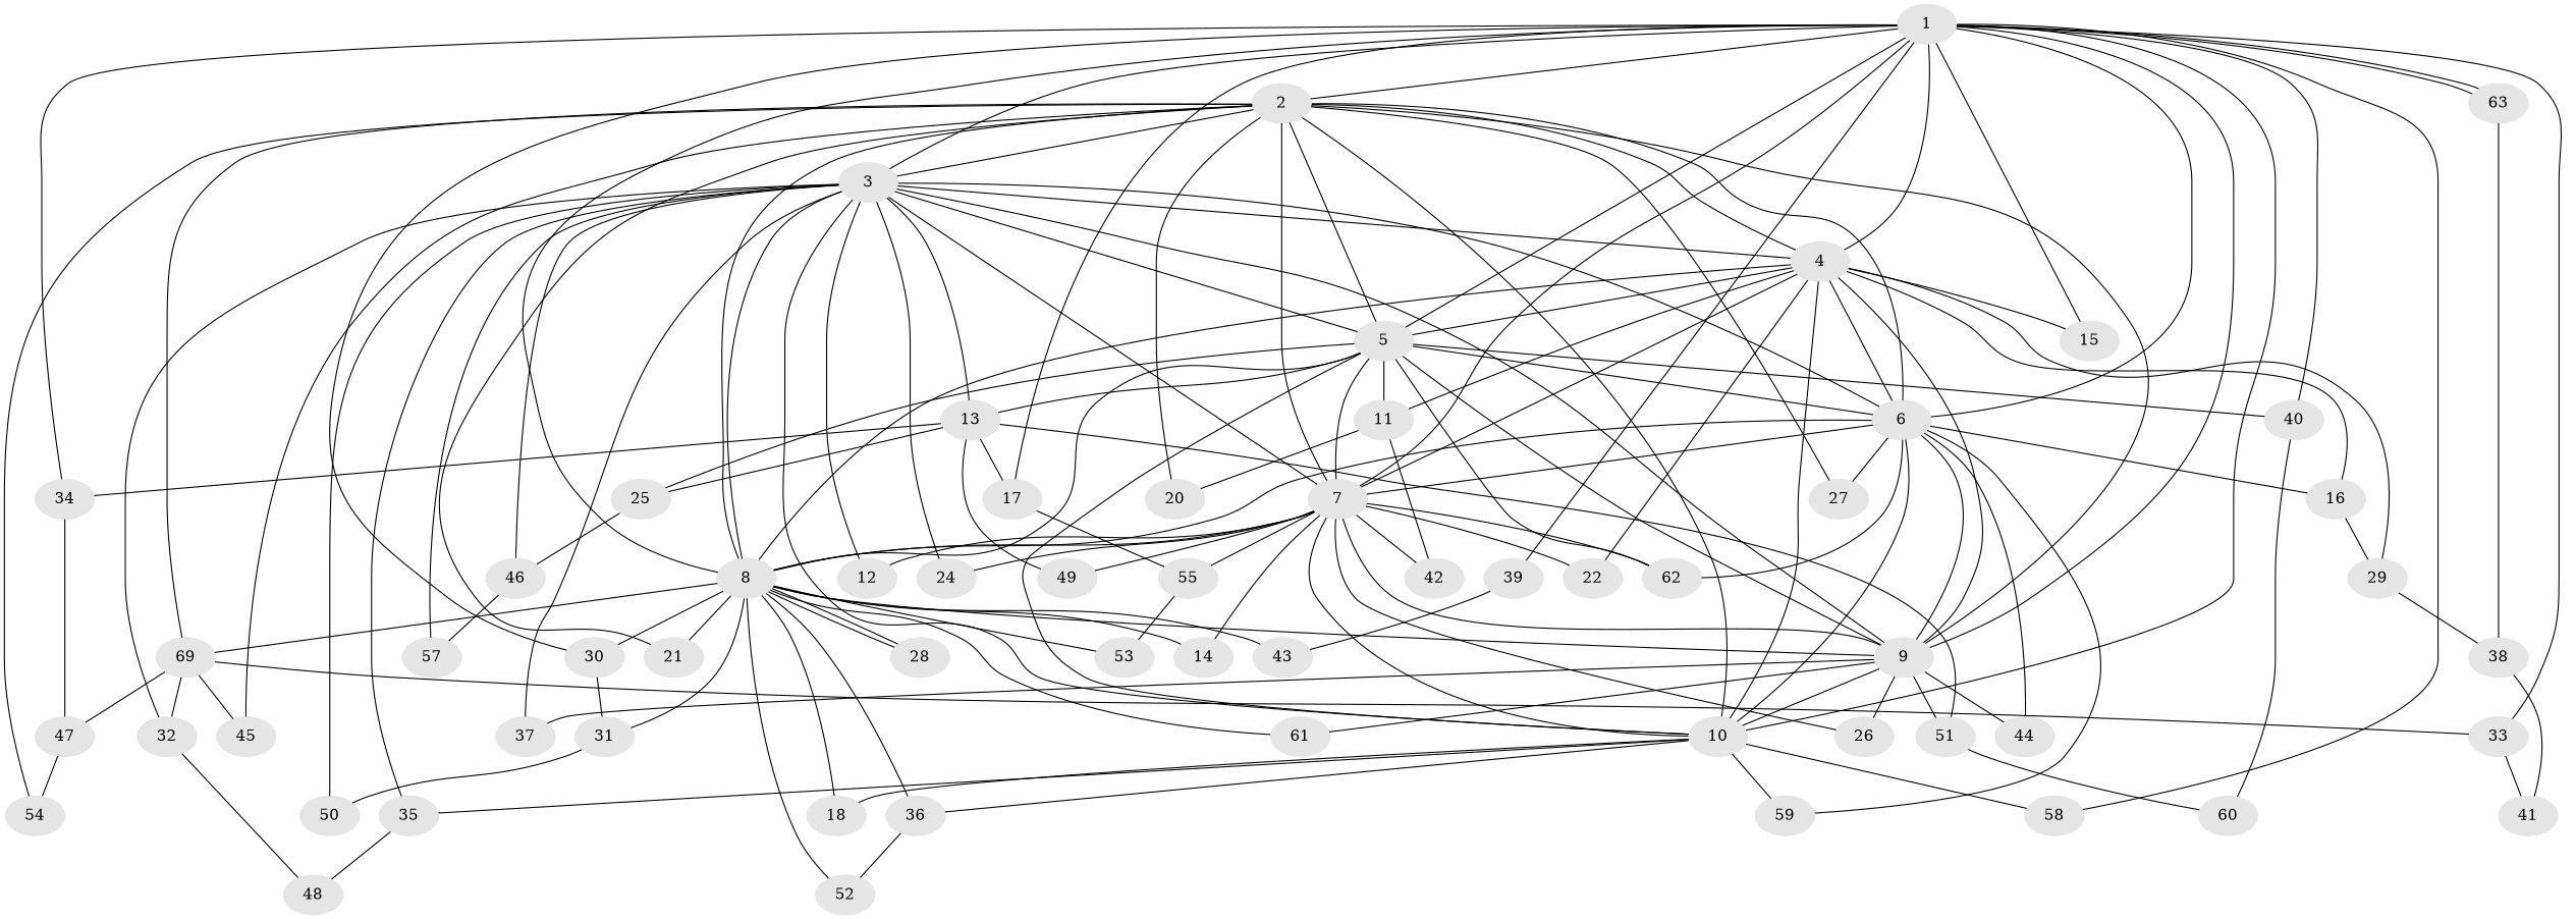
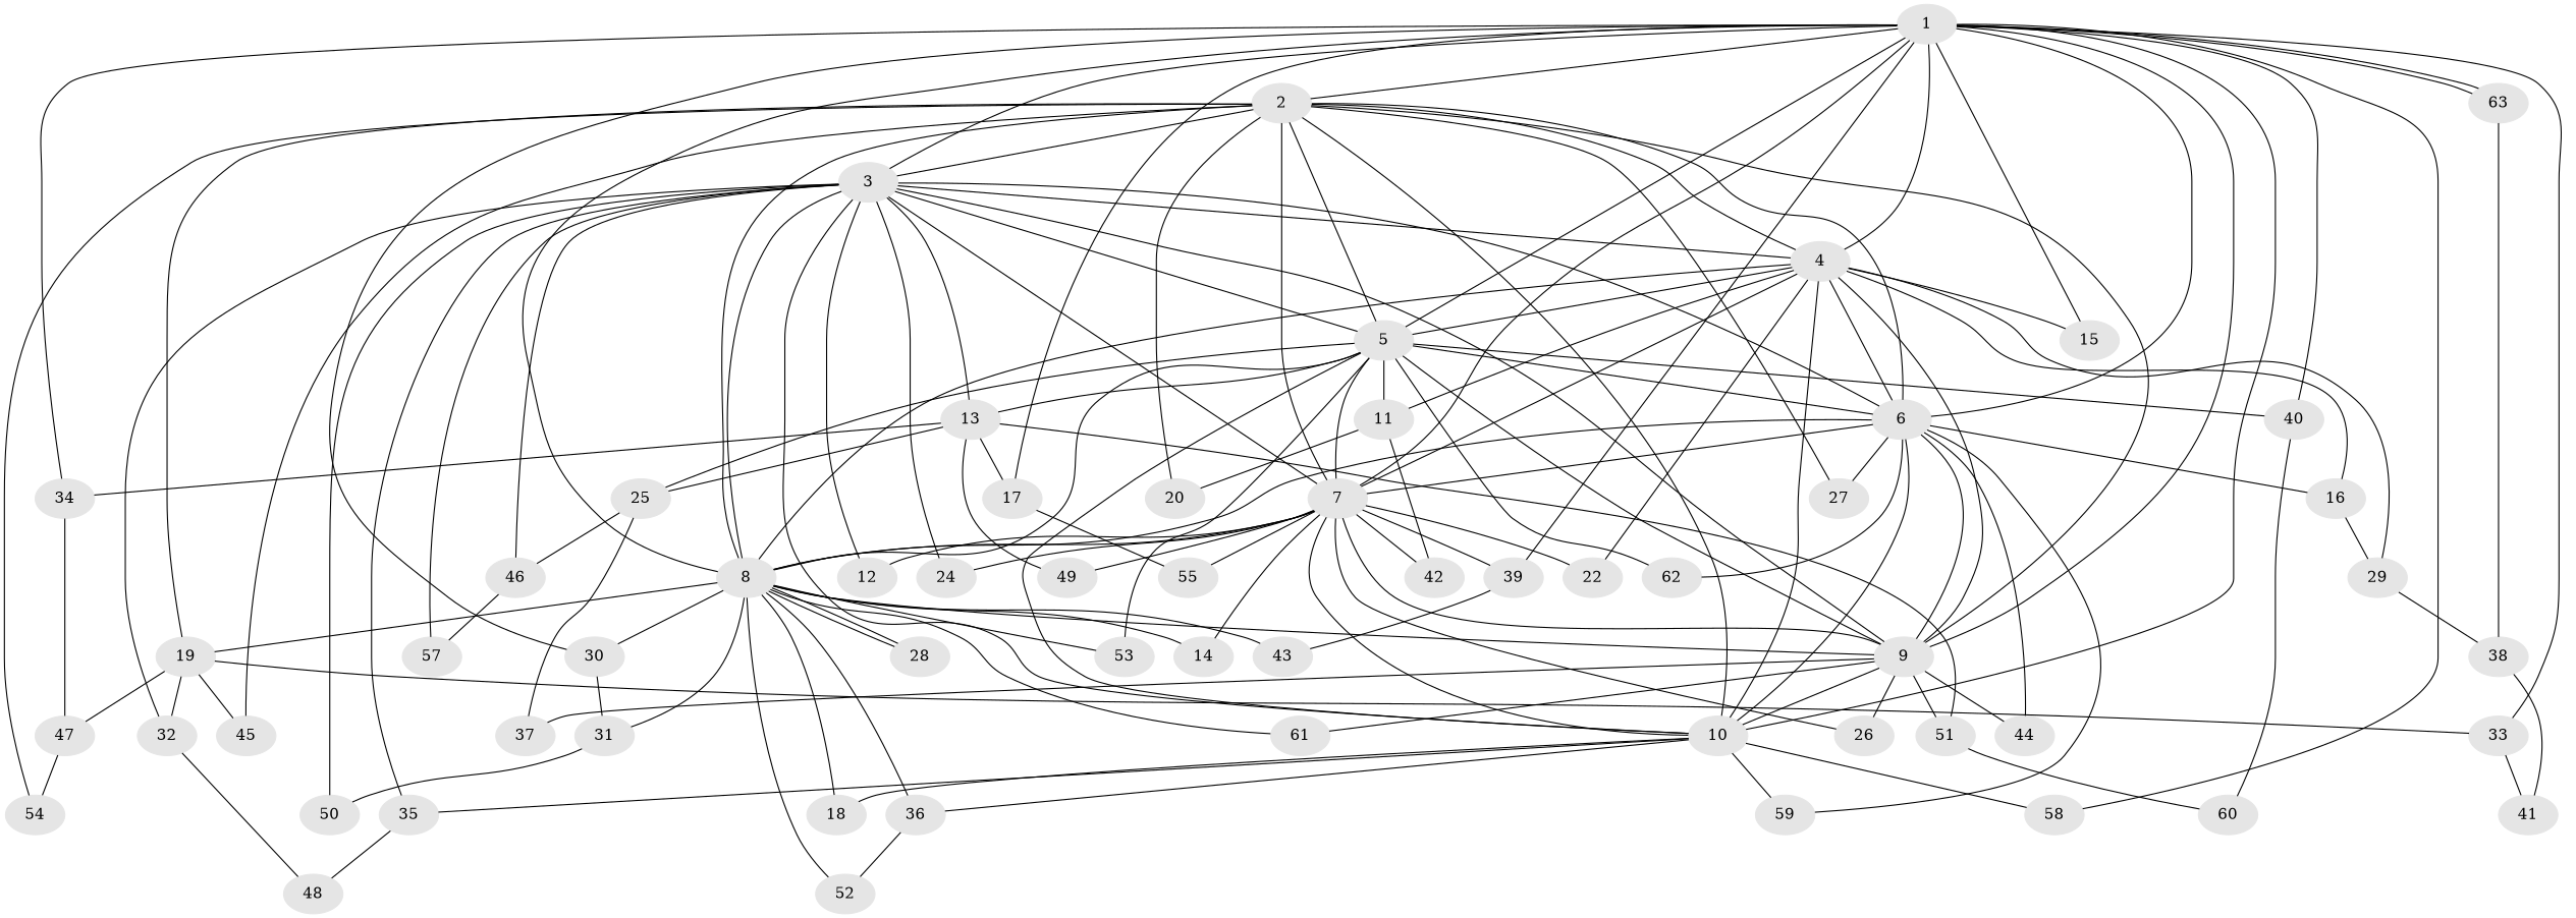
  graph {
    node [color=gray90 style=filled]
    1
    2
    3
    4
    5
    6
    7
    8
    9
    10
    15
    17
    n13 [label=63]
    30
    33
    34
    39
    40
    58
-   19 [label=69]
+   19
    20
-   21
    27
    45
    54
    12
    13
    24
    32
    35
    37
    46
    50
    57
    11
    16
    22
    29
    25
    53
    62
    44
    59
    14
    26
    42
    49
    55
    18
    28
    31
    36
    43
    52
    61
    51
    38
    41
    47
    60
    48
    1 -- 2
    1 -- 3
    1 -- 4
    1 -- 5
    1 -- 6
    1 -- 7
    1 -- 8
    1 -- 9
    1 -- 10
    1 -- 15
    1 -- 17
    1 -- n13
    1 -- n13
    1 -- 30
    1 -- 33
    1 -- 34
    1 -- 39
    1 -- 40
    1 -- 58
    2 -- 3
    2 -- 4
    2 -- 5
    2 -- 6
    2 -- 7
    2 -- 8
    2 -- 9
    2 -- 10
    2 -- 19
    2 -- 20
-   2 -- 21
    2 -- 27
    2 -- 45
    2 -- 54
    3 -- 4
    3 -- 5
    3 -- 6
    3 -- 7
    3 -- 8
    3 -- 9
    3 -- 10
    3 -- 12
    3 -- 13
    3 -- 24
    3 -- 32
    3 -- 35
-   3 -- 37
+   25 -- 37
    3 -- 46
    3 -- 50
    3 -- 57
    4 -- 5
    4 -- 6
    4 -- 7
    4 -- 8
    4 -- 9
    4 -- 10
    4 -- 15
    4 -- 11
    4 -- 16
    4 -- 22
    4 -- 29
    5 -- 6
    5 -- 7
    5 -- 8
    5 -- 9
    5 -- 10
    5 -- 40
    5 -- 13
    5 -- 11
    5 -- 25
-   55 -- 53
+   5 -- 53
    5 -- 62
    6 -- 7
    6 -- 8
    6 -- 9
    6 -- 10
    6 -- 27
    6 -- 16
    6 -- 62
    6 -- 44
    6 -- 59
    7 -- 8
    7 -- 9
    7 -- 10
-   7 -- 62
+   7 -- 39
    7 -- 12
    7 -- 24
    7 -- 22
    7 -- 14
    7 -- 26
    7 -- 42
    7 -- 49
    7 -- 55
    8 -- 9
    8 -- 30
    8 -- 19
-   8 -- 21
    8 -- 53
    8 -- 14
    8 -- 18
    8 -- 28
    8 -- 28
    8 -- 31
    8 -- 36
    8 -- 43
    8 -- 52
    8 -- 61
    9 -- 10
    9 -- 37
    9 -- 44
    9 -- 26
    9 -- 61
    9 -- 51
    10 -- 58
    10 -- 35
    10 -- 59
    10 -- 18
    10 -- 36
    17 -- 55
    n13 -- 38
    30 -- 31
    33 -- 41
    34 -- 47
    39 -- 43
    40 -- 60
    19 -- 33
    19 -- 45
    19 -- 32
    19 -- 47
    13 -- 17
    13 -- 34
    13 -- 25
    13 -- 49
    13 -- 51
    32 -- 48
    35 -- 48
    46 -- 57
    11 -- 20
    11 -- 42
    16 -- 29
    29 -- 38
    25 -- 46
    31 -- 50
    36 -- 52
    51 -- 60
    38 -- 41
    47 -- 54
  }
